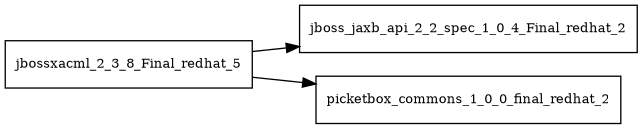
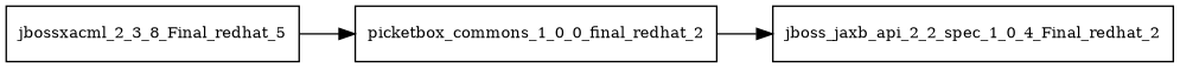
  digraph {
    rankdir=LR
    node [fontsize=10.0 shape=box]
    n1 [label=jbossxacml_2_3_8_Final_redhat_5]
    jboss_jaxb_api_2_2_spec_1_0_4_Final_redhat_2
    picketbox_commons_1_0_0_final_redhat_2
-   n1 -> jboss_jaxb_api_2_2_spec_1_0_4_Final_redhat_2
+   picketbox_commons_1_0_0_final_redhat_2 -> jboss_jaxb_api_2_2_spec_1_0_4_Final_redhat_2
    n1 -> picketbox_commons_1_0_0_final_redhat_2
  }
